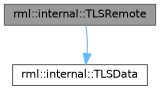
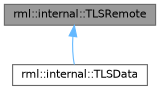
  digraph {
    node [color=gray40 fontname=Helvetica fontsize=10 shape=box style=filled]
    n1 [fillcolor=grey60 fontcolor=black height=0.2 label="rml::internal::TLSRemote" width=0.4]
    n2 [fillcolor=white height=0.2 label="rml::internal::TLSData" width=0.4]
-   n2 -> n1 [color=steelblue1 dir=back fontname=Helvetica fontsize=10 labelfontname=Helvetica labelfontsize=10 style=solid]
+   n1 -> n2 [color=steelblue1 dir=back fontname=Helvetica fontsize=10 labelfontname=Helvetica labelfontsize=10 style=solid]
  }
